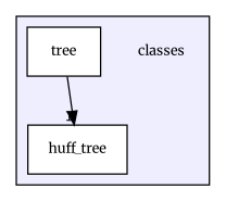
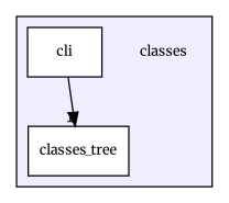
  digraph {
    compound=true
    fontname=Merriweather
    node [fontname=Merriweather fontsize=10 shape=box color=black fillcolor=white style=filled]
    n1 [label=classes shape=plaintext color="" fillcolor="" style=""]
-   n2 [label=tree]
-   n3 [label=huff_tree]
+   n2 [label=cli]
+   n3 [label=classes_tree]
    subgraph cluster_1 {
      bgcolor="#eeeeff"
      pencolor=black
      n1
      n2
      n3
    }
    n2 -> n3 [headlabel=1 labeldistance=1.5 labelfontname=Helvetica labelfontsize=10 fontname=Merriweather]
  }
